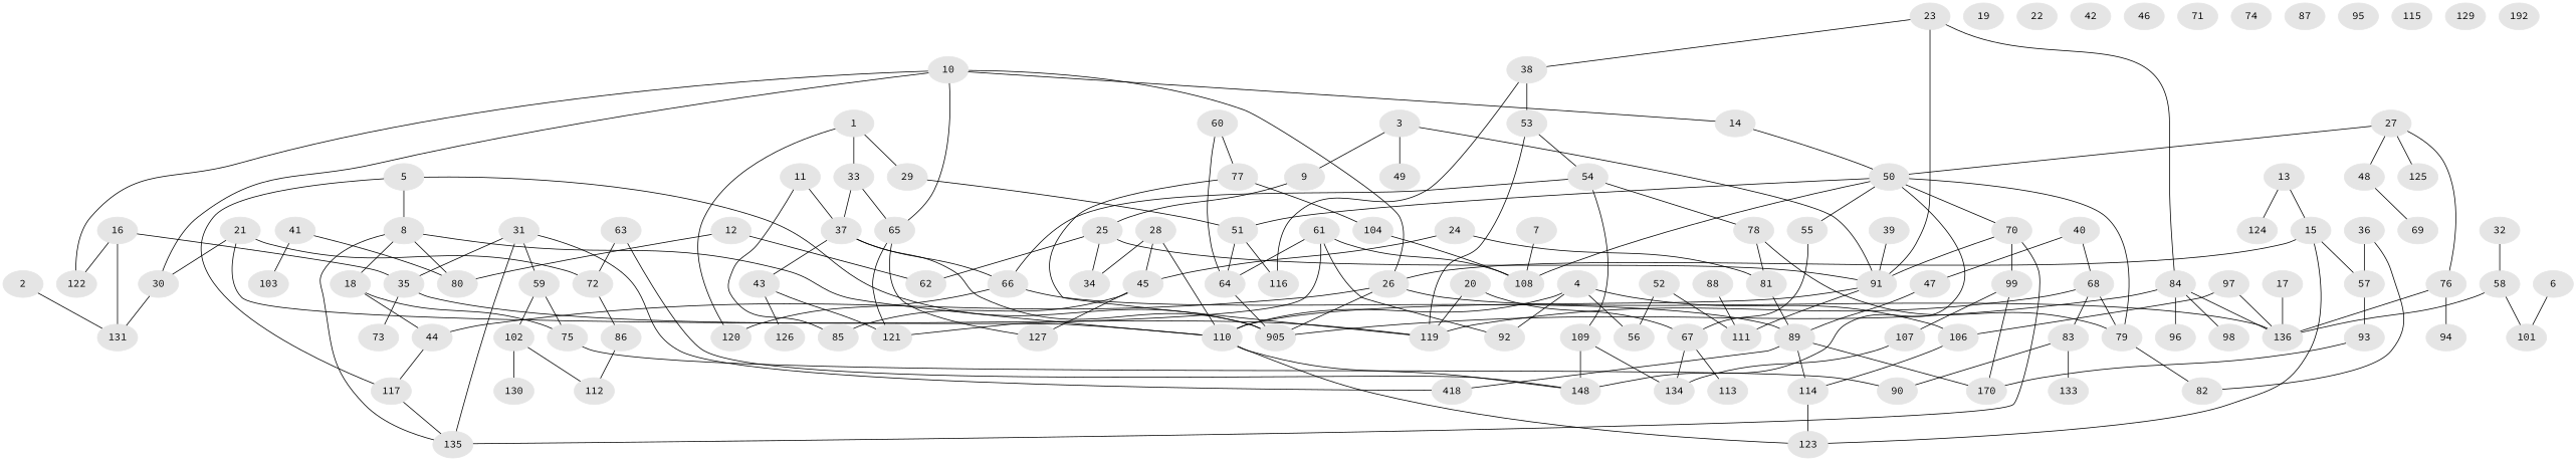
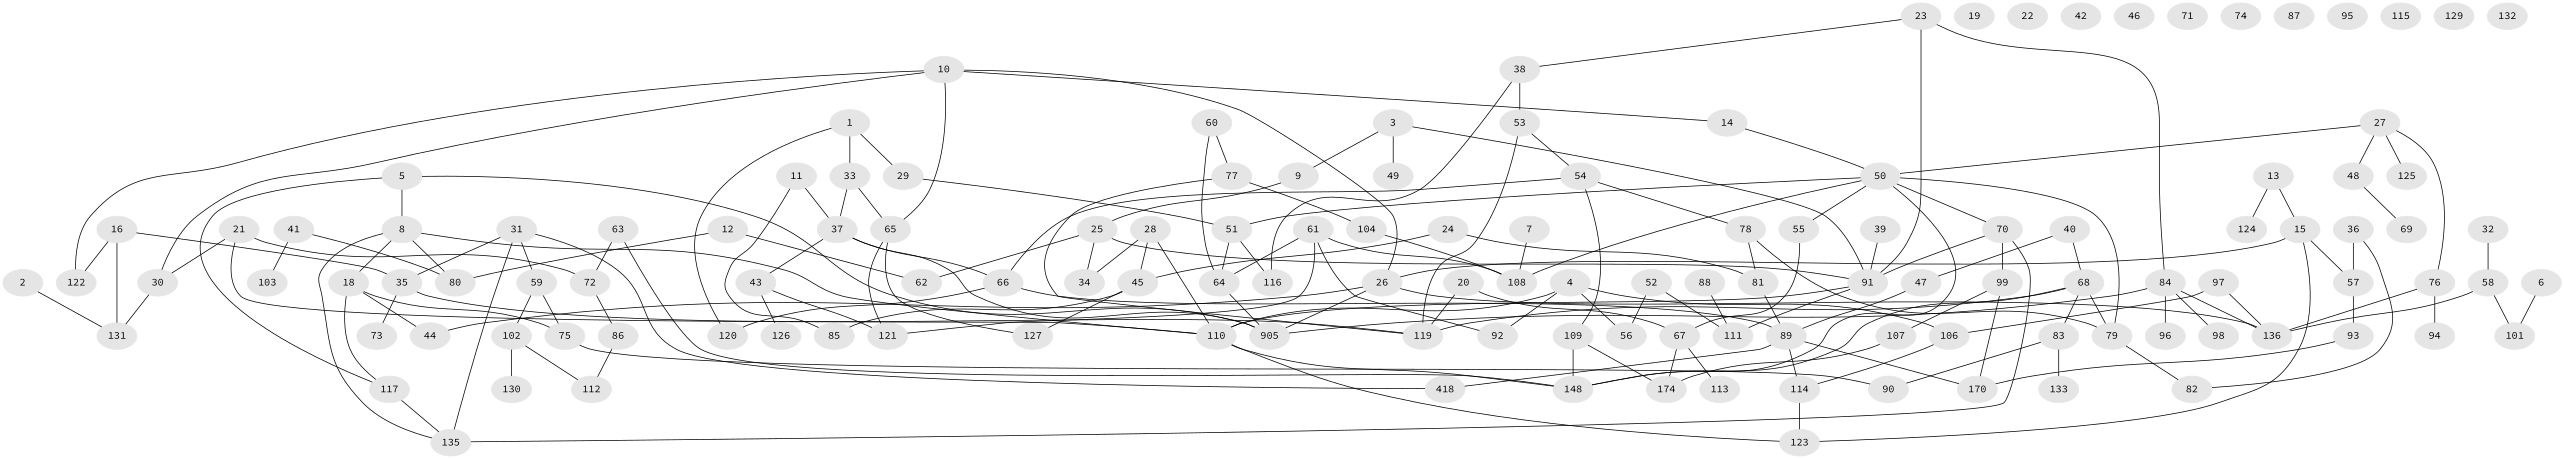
  graph {
    fontname="Source Code Pro"
    node [color=gray90 fontname="Source Code Pro" style=filled]
    edge [fontname="Source Code Pro"]
    1
    29
    33
    120
    51
    65
    37
    2
    131
    3
    9
    49
    91
    25
    110
    111
    4
    56
    92
    106
    114
    123
    n23 [label=148]
    5
    8
    n26 [label=905]
    117
    18
    80
    135
    6
    101
    7
    108
    44
    75
    62
    34
    10
    14
    26
    30
    122
    50
    136
    121
    127
    11
    85
    43
    66
    12
    13
    15
    124
    57
    55
    70
    79
    93
    16
    35
    119
    73
-   17
    90
    19
    20
    67
    113
-   134
+   134 [label=174]
    21
    72
    86
    22
    23
    38
    84
    53
    116
    96
    98
    24
    45
    81
    89
    27
    48
    76
    125
    69
    94
    28
    64
    31
    59
    n97 [label=418]
    102
    32
    58
    36
    82
    126
    54
    39
    40
    47
    68
    83
    41
    103
    42
    46
    n114 [label=170]
    99
    52
    78
    109
    112
    130
    60
    77
    104
    61
    63
    133
    107
    71
    74
    87
    88
    95
    97
    115
    129
-   132 [label=192]
+   132
    1 -- 29
    1 -- 33
    1 -- 120
    29 -- 51
    33 -- 65
    33 -- 37
    51 -- 116
    51 -- 64
    65 -- 121
    65 -- 127
    37 -- n26
    37 -- 43
    37 -- 66
    2 -- 131
    3 -- 9
    3 -- 49
    3 -- 91
    9 -- 25
    91 -- 110
    91 -- 111
    25 -- 91
    25 -- 62
    25 -- 34
    110 -- 123
    110 -- n23
    4 -- 110
    4 -- 56
    4 -- 92
    4 -- 106
    106 -- 114
    114 -- 123
    5 -- 8
    5 -- n26
    5 -- 117
    8 -- 110
    8 -- 18
    8 -- 80
    8 -- 135
    117 -- 135
    18 -- 44
    18 -- 75
    6 -- 101
    7 -- 108
-   44 -- 117
+   18 -- 117
    75 -- 90
    10 -- 65
    10 -- 14
    10 -- 26
    10 -- 30
    10 -- 122
    14 -- 50
    26 -- n26
    26 -- 44
    26 -- 136
    30 -- 131
    50 -- 51
    50 -- n23
    50 -- 108
    50 -- 55
    50 -- 70
    50 -- 79
    11 -- 37
    11 -- 85
    43 -- 121
    43 -- 126
    66 -- 120
    66 -- 89
    12 -- 80
    12 -- 62
    13 -- 15
    13 -- 124
    15 -- 123
    15 -- 26
    15 -- 57
    57 -- 93
    55 -- 67
    70 -- 91
    70 -- 135
    70 -- 99
    79 -- 82
    93 -- n114
    16 -- 131
    16 -- 122
    16 -- 35
    35 -- 119
    35 -- 73
-   17 -- 136
    20 -- 119
    20 -- 67
    67 -- 113
    67 -- 134
    21 -- 110
    21 -- 30
    21 -- 72
    72 -- 86
    86 -- 112
    23 -- 91
    23 -- 38
    23 -- 84
    38 -- 53
    38 -- 116
    84 -- n26
    84 -- 136
    84 -- 96
    84 -- 98
    53 -- 119
    53 -- 54
    24 -- 45
    24 -- 81
    45 -- 127
    45 -- 85
    81 -- 89
    89 -- 114
    89 -- n97
    89 -- n114
    27 -- 50
    27 -- 48
    27 -- 76
    27 -- 125
    48 -- 69
    76 -- 136
    76 -- 94
    28 -- 110
    28 -- 34
    28 -- 45
    64 -- n26
    31 -- 135
    31 -- 35
    31 -- 59
    31 -- n97
    59 -- 75
    59 -- 102
    102 -- 112
    102 -- 130
    32 -- 58
    58 -- 101
    58 -- 136
    36 -- 57
    36 -- 82
    54 -- 66
    54 -- 78
    54 -- 109
    39 -- 91
    40 -- 47
    40 -- 68
    47 -- 89
+   68 -- n23
    68 -- 79
    68 -- 119
    68 -- 83
    83 -- 90
    83 -- 133
    41 -- 80
    41 -- 103
    99 -- n114
    99 -- 107
    52 -- 111
    52 -- 56
    78 -- 79
    78 -- 81
    109 -- n23
    109 -- 134
    60 -- 64
    60 -- 77
    77 -- 119
    77 -- 104
    104 -- 108
    61 -- 92
    61 -- 108
    61 -- 121
    61 -- 64
    63 -- n23
    63 -- 72
    107 -- 134
    88 -- 111
    97 -- 106
    97 -- 136
  }
